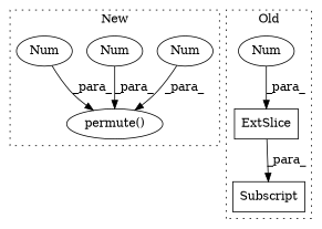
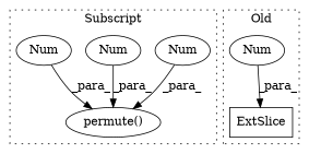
  digraph {
    node [a=76 l=1 shape=ellipse]
    n1 [a=75 l="74,1" label="permute()" s="4829,4916"]
    n2 [label=Num s=4909]
    n3 [label=Num s=4915]
    n4 [label=Num s=4903]
    n5 [a=85 l=3 label=ExtSlice s=4129 shape=box]
-   n6 [a=63 l="12,0" label=Subscript s="4129,0" shape=box]
    n7 [label=Num s=4139]
    subgraph cluster_1 {
-     label=New
+     label=Subscript
      style=dotted
      n1
      n2
      n3
      n4
    }
    subgraph cluster_2 {
      label=Old
      style=dotted
      n5
-     n6
      n7
    }
    n2 -> n1 [label=_para_]
    n3 -> n1 [label=_para_]
    n4 -> n1 [label=_para_]
-   n5 -> n6 [label=_para_]
    n7 -> n5 [label=_para_]
  }
